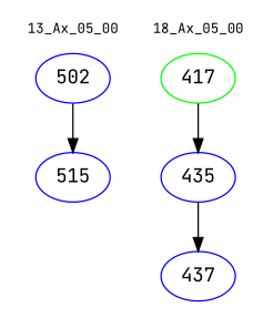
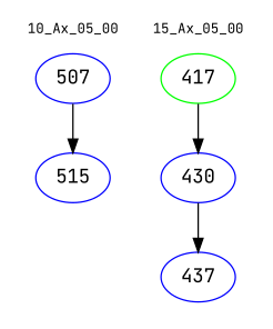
  digraph {
    fontname="JetBrains Mono"
    node [color=blue fontname="JetBrains Mono"]
    edge [color=black fontname="JetBrains Mono"]
-   n1 [label=502]
+   n1 [label=507]
    n2 [label=515]
-   n3 [label=435]
+   n3 [label=430]
    n4 [color=green label=417]
    n5 [label=437]
    subgraph cluster_1 {
      color=white
      fontsize=10
-     label="13_Ax_05_00"
+     label="10_Ax_05_00"
      n1
      n2
    }
    subgraph cluster_2 {
      color=white
      fontsize=10
-     label="18_Ax_05_00"
+     label="15_Ax_05_00"
      n3
      n4
      n5
    }
    n1 -> n2
    n3 -> n5
    n4 -> n3
  }
